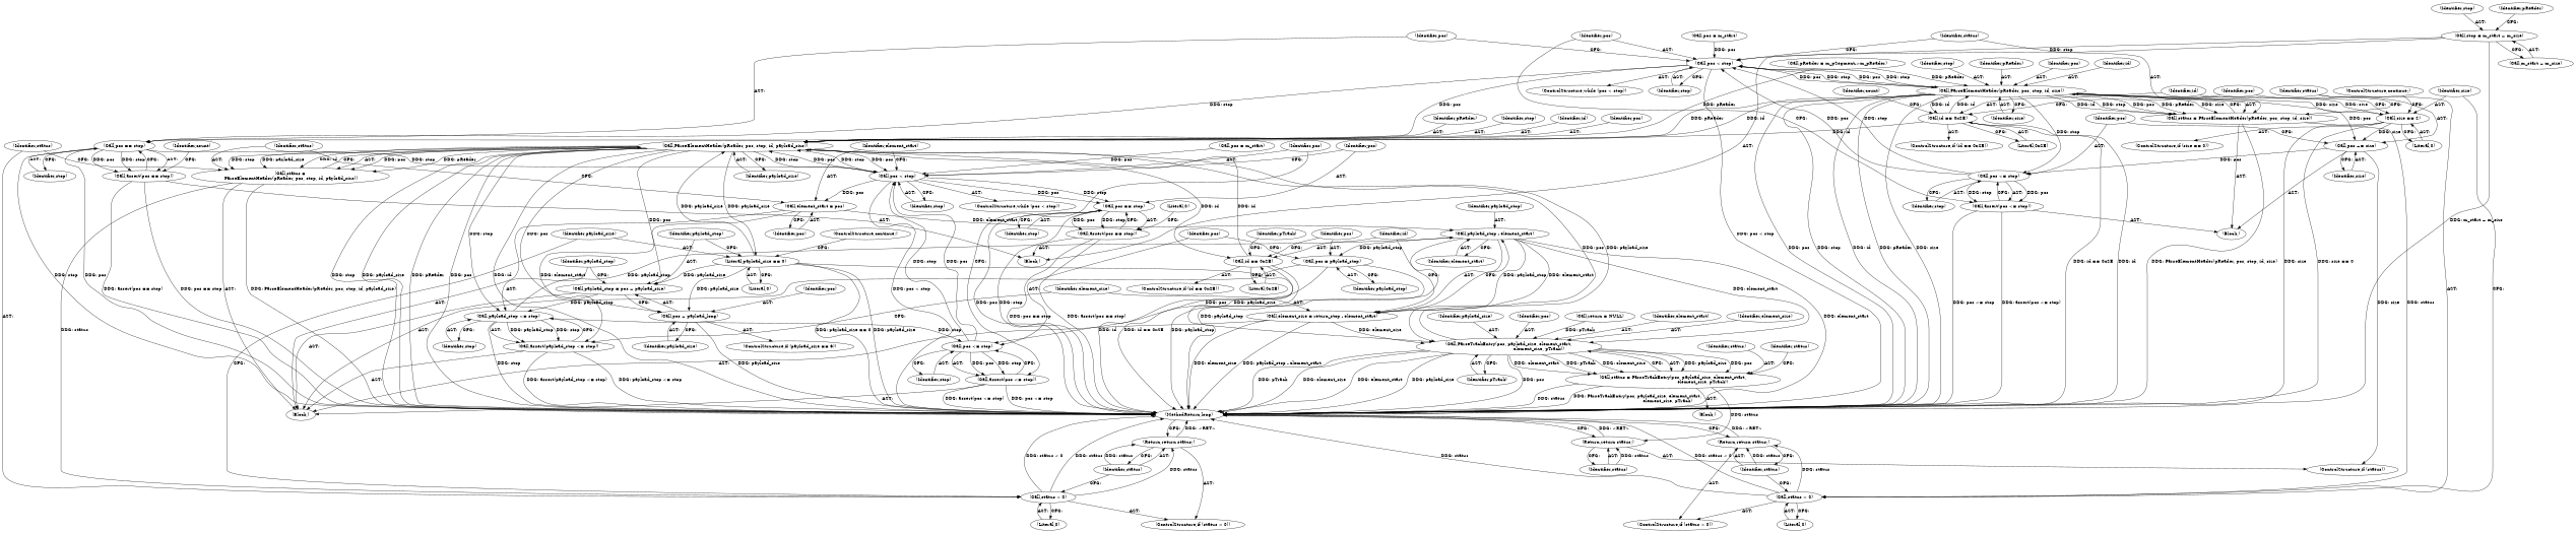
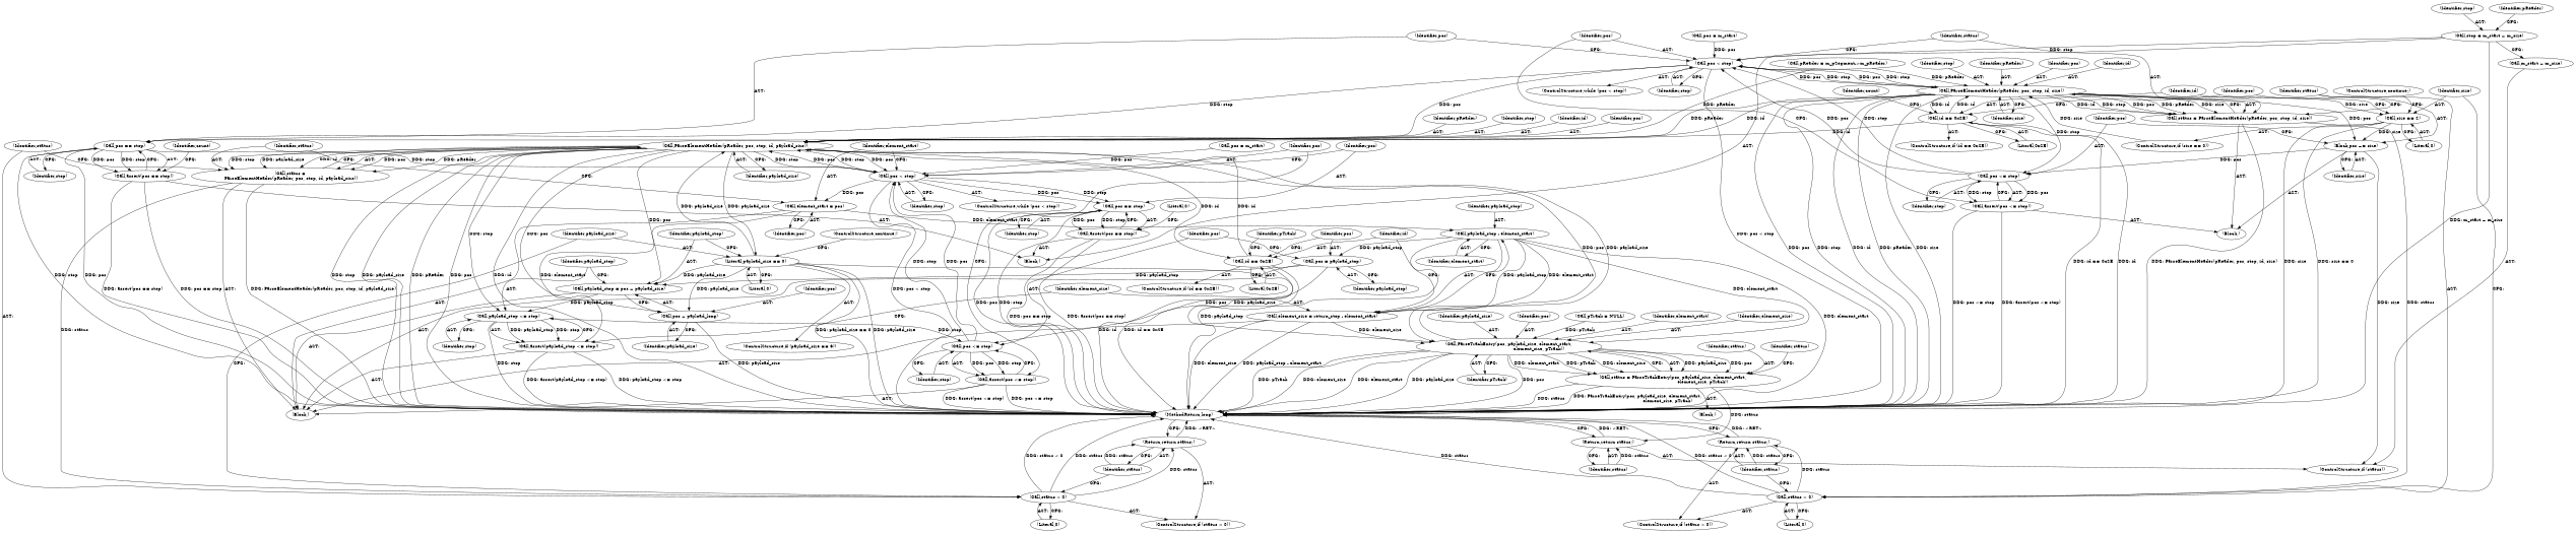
  digraph {
    n1 [label="(Call,stop = m_start + m_size)"]
    n2 [label="(Call,pos < stop)"]
    n3 [label="(Block,)"]
    n4 [label="(MethodReturn,long)"]
    n5 [label="(Call,m_start + m_size)"]
    n6 [label="(Call,ParseElementHeader(pReader, pos, stop, id, size))"]
    n7 [label="(Call,pos == stop)"]
    n8 [label="(ControlStructure,while (pos < stop))"]
    n9 [label="(Identifier,stop)"]
    n10 [label="(Return,return status;)"]
    n11 [label="(Return,return status;)"]
    n12 [label="(Return,return status;)"]
    n13 [label="(Call,status = ParseElementHeader(pReader, pos, stop, id, size))"]
    n14 [label="(Call,size == 2)"]
-   n15 [label="(Call,pos += size)"]
+   n15 [label="(Block,pos += size)"]
    n16 [label="(Call,pos <= stop)"]
    n17 [label="(Call,id == 0x2E)"]
    n18 [label="(Call,ParseElementHeader(pReader, pos, stop, id, payload_size))"]
    n19 [label="(Identifier,size)"]
    n20 [label="(Call,pos < stop)"]
    n21 [label="(Call,assert(pos == stop))"]
    n22 [label="(Identifier,stop)"]
    n23 [label="(Call,status < 0)"]
    n24 [label="(Block,)"]
    n25 [label="(ControlStructure,if (size == 0))"]
    n26 [label="(Literal,0)"]
    n27 [label="(Identifier,size)"]
    n28 [label="(ControlStructure,if (status))"]
    n29 [label="(Call,assert(pos <= stop))"]
    n30 [label="(Identifier,stop)"]
    n31 [label="(ControlStructure,if (id == 0x2E))"]
    n32 [label="(Literal,0x2E)"]
    n33 [label="(Call,ParseTrackEntry(pos, payload_size, element_start,\n                                          element_size, pTrack))"]
    n34 [label="(Call,status =\n ParseElementHeader(pReader, pos, stop, id, payload_size))"]
    n35 [label="(Literal,payload_size == 0)"]
    n36 [label="(Call,payload_stop = pos + payload_size)"]
    n37 [label="(Call,payload_stop <= stop)"]
    n38 [label="(Call,pos + payload_long)"]
    n39 [label="(Call,id == 0x2E)"]
    n40 [label="(Identifier,payload_size)"]
    n41 [label="(ControlStructure,if (status < 0))"]
    n42 [label="(Literal,0)"]
    n43 [label="(Identifier,status)"]
    n44 [label="(Call,element_start = pos)"]
    n45 [label="(Call,pos == stop)"]
    n46 [label="(ControlStructure,while (pos < stop))"]
    n47 [label="(Identifier,stop)"]
    n48 [label="(Call,status = ParseTrackEntry(pos, payload_size, element_start,\n                                          element_size, pTrack))"]
    n49 [label="(Identifier,pTrack)"]
    n50 [label="(Block,)"]
    n51 [label="(Call,status < 0)"]
    n52 [label="(ControlStructure,if (payload_size == 6))"]
    n53 [label="(Literal,0)"]
    n54 [label="(Call,payload_stop - element_start)"]
    n55 [label="(Call,pos <= stop)"]
    n56 [label="(Call,assert(payload_stop <= stop))"]
    n57 [label="(Identifier,stop)"]
    n58 [label="(Identifier,payload_size)"]
    n59 [label="(ControlStructure,if (id == 0x2E))"]
    n60 [label="(Literal,0x2E)"]
    n61 [label="(Identifier,pos)"]
    n62 [label="(Call,assert(pos == stop))"]
    n63 [label="(Identifier,stop)"]
    n64 [label="(Call,element_size = return_stop - element_start)"]
    n65 [label="(Call,pos = payload_stop)"]
    n66 [label="(Identifier,element_start)"]
    n67 [label="(Identifier,payload_stop)"]
    n68 [label="(Block,)"]
    n69 [label="(Identifier,status)"]
    n70 [label="(Call,assert(pos <= stop))"]
    n71 [label="(Identifier,stop)"]
    n72 [label="(Literal,0)"]
    n73 [label="(ControlStructure,if (status < 0))"]
    n74 [label="(Identifier,status)"]
    n75 [label="(Identifier,pos)"]
    n76 [label="(Identifier,element_start)"]
    n77 [label="(Identifier,id)"]
    n78 [label="(Identifier,stop)"]
    n79 [label="(Identifier,stop)"]
    n80 [label="(Identifier,status)"]
    n81 [label="(Identifier,pReader)"]
    n82 [label="(Identifier,pos)"]
    n83 [label="(Identifier,pos)"]
    n84 [label="(Identifier,pTrack)"]
    n85 [label="(Identifier,status)"]
    n86 [label="(Identifier,stop)"]
    n87 [label="(ControlStructure,continue;)"]
    n88 [label="(Identifier,payload_stop)"]
    n89 [label="(Call,pReader = m_pSegment->m_pReader)"]
    n90 [label="(Identifier,pos)"]
    n91 [label="(Identifier,status)"]
    n92 [label="(Identifier,pos)"]
    n93 [label="(Identifier,id)"]
    n94 [label="(Identifier,id)"]
    n95 [label="(Identifier,element_size)"]
    n96 [label="(Identifier,payload_size)"]
    n97 [label="(Identifier,size)"]
    n98 [label="(Identifier,id)"]
    n99 [label="(Identifier,payload_size)"]
    n100 [label="(ControlStructure,continue;)"]
    n101 [label="(Identifier,pos)"]
    n102 [label="(Identifier,element_size)"]
    n103 [label="(Identifier,count)"]
    n104 [label="(Identifier,pos)"]
    n105 [label="(Identifier,payload_stop)"]
    n106 [label="(Identifier,element_start)"]
    n107 [label="(Call,pos = m_start)"]
    n108 [label="(Identifier,status)"]
    n109 [label="(Identifier,status)"]
    n110 [label="(Identifier,payload_stop)"]
    n111 [label="(Identifier,count)"]
    n112 [label="(Identifier,status)"]
    n113 [label="(Literal,0)"]
-   n114 [label="(Call,return = NULL)"]
+   n114 [label="(Call,pTrack = NULL)"]
    n115 [label="(Call,pos = m_start)"]
    n116 [label="(Identifier,pos)"]
    n117 [label="(Identifier,pos)"]
    n118 [label="(Identifier,pReader)"]
    n119 [label="(Identifier,pReader)"]
    n120 [label="(Identifier,pos)"]
    n121 [label="(Identifier,pos)"]
    n122 [label="(Identifier,pos)"]
    n1 -> n2 [label="DDG: stop"]
    n1 -> n3 [label="AST: "]
    n1 -> n4 [label="DDG: m_start + m_size"]
    n1 -> n5 [label="CFG: "]
    n2 -> n4 [label="DDG: pos < stop"]
    n2 -> n6 [label="DDG: pos"]
    n2 -> n6 [label="DDG: stop"]
    n2 -> n7 [label="DDG: pos"]
    n2 -> n7 [label="DDG: stop"]
    n2 -> n8 [label="AST: "]
    n2 -> n9 [label="CFG: "]
    n4 -> n10 [label="CFG: "]
    n4 -> n11 [label="CFG: "]
    n4 -> n12 [label="CFG: "]
-   n5 -> n1 [label="AST: "]
+   n5 -> n28 [label="AST: "]
    n6 -> n2 [label="DDG: pos"]
    n6 -> n2 [label="DDG: stop"]
    n6 -> n4 [label="DDG: size"]
    n6 -> n4 [label="DDG: pos"]
    n6 -> n4 [label="DDG: stop"]
    n6 -> n4 [label="DDG: id"]
    n6 -> n4 [label="DDG: pReader"]
    n6 -> n13 [label="AST: "]
    n6 -> n13 [label="DDG: id"]
    n6 -> n13 [label="DDG: stop"]
    n6 -> n13 [label="DDG: pos"]
    n6 -> n13 [label="DDG: pReader"]
    n6 -> n13 [label="DDG: size"]
    n6 -> n14 [label="DDG: size"]
    n6 -> n15 [label="DDG: pos"]
    n6 -> n16 [label="DDG: stop"]
    n6 -> n17 [label="DDG: id"]
    n6 -> n18 [label="DDG: pReader"]
    n6 -> n18 [label="DDG: id"]
    n6 -> n19 [label="CFG: "]
    n7 -> n4 [label="DDG: pos"]
    n7 -> n4 [label="DDG: stop"]
    n7 -> n20 [label="DDG: stop"]
    n7 -> n21 [label="AST: "]
    n7 -> n21 [label="DDG: pos"]
    n7 -> n21 [label="DDG: stop"]
    n7 -> n22 [label="CFG: "]
    n9 -> n2 [label="AST: "]
    n10 -> n4 [label="DDG: <RET>"]
    n10 -> n41 [label="AST: "]
    n10 -> n43 [label="CFG: "]
    n11 -> n4 [label="DDG: <RET>"]
    n11 -> n28 [label="AST: "]
    n11 -> n69 [label="CFG: "]
    n12 -> n4 [label="DDG: <RET>"]
    n12 -> n73 [label="AST: "]
    n12 -> n74 [label="CFG: "]
    n13 -> n4 [label="DDG: ParseElementHeader(pReader, pos, stop, id, size)"]
    n13 -> n6 [label="CFG: "]
    n13 -> n23 [label="DDG: status"]
    n13 -> n24 [label="AST: "]
    n14 -> n4 [label="DDG: size"]
    n14 -> n4 [label="DDG: size == 0"]
-   n14 -> n6 [label="DDG: size"]
+   n25 -> n6 [label="DDG: size"]
    n14 -> n15 [label="DDG: size"]
    n14 -> n25 [label="AST: "]
    n14 -> n26 [label="CFG: "]
    n15 -> n16 [label="DDG: pos"]
    n15 -> n24 [label="AST: "]
    n15 -> n27 [label="CFG: "]
    n15 -> n28 [label="DDG: size"]
    n16 -> n2 [label="DDG: pos"]
    n16 -> n2 [label="DDG: stop"]
    n16 -> n29 [label="AST: "]
    n16 -> n29 [label="DDG: pos"]
    n16 -> n29 [label="DDG: stop"]
    n16 -> n30 [label="CFG: "]
    n17 -> n4 [label="DDG: id"]
    n17 -> n4 [label="DDG: id == 0x2E"]
    n17 -> n6 [label="DDG: id"]
    n17 -> n18 [label="DDG: id"]
    n17 -> n31 [label="AST: "]
    n17 -> n32 [label="CFG: "]
    n18 -> n4 [label="DDG: stop"]
    n18 -> n4 [label="DDG: payload_size"]
    n18 -> n4 [label="DDG: pReader"]
    n18 -> n4 [label="DDG: pos"]
    n18 -> n4 [label="DDG: id"]
    n18 -> n20 [label="DDG: pos"]
    n18 -> n20 [label="DDG: stop"]
    n18 -> n33 [label="DDG: pos"]
    n18 -> n34 [label="AST: "]
    n18 -> n34 [label="DDG: pos"]
    n18 -> n34 [label="DDG: pReader"]
    n18 -> n34 [label="DDG: stop"]
    n18 -> n34 [label="DDG: payload_size"]
    n18 -> n34 [label="DDG: id"]
    n18 -> n35 [label="DDG: payload_size"]
    n18 -> n36 [label="DDG: pos"]
    n18 -> n37 [label="DDG: stop"]
    n18 -> n38 [label="DDG: pos"]
    n18 -> n39 [label="DDG: id"]
    n18 -> n40 [label="CFG: "]
    n19 -> n6 [label="AST: "]
    n20 -> n4 [label="DDG: pos < stop"]
    n20 -> n18 [label="DDG: pos"]
    n20 -> n18 [label="DDG: stop"]
    n20 -> n44 [label="DDG: pos"]
    n20 -> n45 [label="DDG: pos"]
    n20 -> n45 [label="DDG: stop"]
    n20 -> n46 [label="AST: "]
    n20 -> n47 [label="CFG: "]
    n21 -> n3 [label="AST: "]
    n21 -> n4 [label="DDG: assert(pos == stop)"]
    n21 -> n4 [label="DDG: pos == stop"]
    n21 -> n7 [label="CFG: "]
    n22 -> n7 [label="AST: "]
    n23 -> n4 [label="DDG: status"]
    n23 -> n4 [label="DDG: status < 0"]
    n23 -> n10 [label="DDG: status"]
    n23 -> n41 [label="AST: "]
    n23 -> n42 [label="CFG: "]
    n26 -> n14 [label="AST: "]
    n27 -> n15 [label="AST: "]
    n29 -> n4 [label="DDG: pos <= stop"]
    n29 -> n4 [label="DDG: assert(pos <= stop)"]
    n29 -> n16 [label="CFG: "]
    n29 -> n24 [label="AST: "]
    n30 -> n16 [label="AST: "]
    n32 -> n17 [label="AST: "]
    n33 -> n4 [label="DDG: element_size"]
    n33 -> n4 [label="DDG: element_start"]
    n33 -> n4 [label="DDG: payload_size"]
    n33 -> n4 [label="DDG: pos"]
    n33 -> n4 [label="DDG: pTrack"]
    n33 -> n18 [label="DDG: payload_size"]
    n33 -> n48 [label="AST: "]
    n33 -> n48 [label="DDG: payload_size"]
    n33 -> n48 [label="DDG: pos"]
    n33 -> n48 [label="DDG: element_start"]
    n33 -> n48 [label="DDG: pTrack"]
    n33 -> n48 [label="DDG: element_size"]
    n33 -> n49 [label="CFG: "]
    n34 -> n4 [label="DDG: ParseElementHeader(pReader, pos, stop, id, payload_size)"]
    n34 -> n18 [label="CFG: "]
    n34 -> n50 [label="AST: "]
    n34 -> n51 [label="DDG: status"]
    n35 -> n4 [label="DDG: payload_size == 0"]
    n35 -> n4 [label="DDG: payload_size"]
    n35 -> n18 [label="DDG: payload_size"]
    n35 -> n33 [label="DDG: payload_size"]
    n35 -> n36 [label="DDG: payload_size"]
    n35 -> n38 [label="DDG: payload_size"]
-   n38 -> n52 [label="AST: "]
+   n35 -> n52 [label="AST: "]
    n35 -> n53 [label="CFG: "]
    n36 -> n37 [label="DDG: payload_stop"]
    n36 -> n38 [label="CFG: "]
    n36 -> n50 [label="AST: "]
    n37 -> n4 [label="DDG: stop"]
-   n37 -> n54 [label="DDG: payload_stop"]
    n37 -> n55 [label="DDG: stop"]
    n37 -> n56 [label="AST: "]
    n37 -> n56 [label="DDG: payload_stop"]
    n37 -> n56 [label="DDG: stop"]
    n37 -> n57 [label="CFG: "]
    n38 -> n4 [label="DDG: payload_size"]
    n38 -> n36 [label="AST: "]
    n38 -> n58 [label="CFG: "]
    n39 -> n4 [label="DDG: id"]
    n39 -> n4 [label="DDG: id == 0x2E"]
    n39 -> n18 [label="DDG: id"]
    n39 -> n59 [label="AST: "]
    n39 -> n60 [label="CFG: "]
    n40 -> n18 [label="AST: "]
    n42 -> n23 [label="AST: "]
    n43 -> n10 [label="AST: "]
    n43 -> n10 [label="DDG: status"]
    n43 -> n23 [label="CFG: "]
    n44 -> n50 [label="AST: "]
    n44 -> n54 [label="DDG: element_start"]
    n44 -> n56 [label="DDG: element_start"]
    n44 -> n61 [label="CFG: "]
    n45 -> n4 [label="DDG: stop"]
    n45 -> n4 [label="DDG: pos"]
    n45 -> n62 [label="AST: "]
    n45 -> n62 [label="DDG: pos"]
    n45 -> n62 [label="DDG: stop"]
    n45 -> n63 [label="CFG: "]
    n47 -> n20 [label="AST: "]
    n48 -> n4 [label="DDG: ParseTrackEntry(pos, payload_size, element_start,\n                                          element_size, pTrack)"]
    n48 -> n4 [label="DDG: status"]
    n48 -> n11 [label="DDG: status"]
    n48 -> n33 [label="CFG: "]
    n48 -> n68 [label="AST: "]
    n49 -> n33 [label="AST: "]
    n51 -> n4 [label="DDG: status < 0"]
    n51 -> n4 [label="DDG: status"]
    n51 -> n12 [label="DDG: status"]
    n51 -> n72 [label="CFG: "]
    n51 -> n73 [label="AST: "]
    n53 -> n35 [label="AST: "]
    n54 -> n4 [label="DDG: element_start"]
    n54 -> n4 [label="DDG: payload_stop"]
    n54 -> n33 [label="DDG: element_start"]
    n54 -> n64 [label="AST: "]
    n54 -> n64 [label="DDG: payload_stop"]
    n54 -> n64 [label="DDG: element_start"]
    n54 -> n65 [label="DDG: payload_stop"]
    n54 -> n66 [label="CFG: "]
    n55 -> n20 [label="DDG: pos"]
    n55 -> n20 [label="DDG: stop"]
    n55 -> n70 [label="AST: "]
    n55 -> n70 [label="DDG: pos"]
    n55 -> n70 [label="DDG: stop"]
    n55 -> n71 [label="CFG: "]
    n56 -> n4 [label="DDG: assert(payload_stop <= stop)"]
    n56 -> n4 [label="DDG: payload_stop <= stop"]
    n56 -> n37 [label="CFG: "]
    n56 -> n50 [label="AST: "]
    n57 -> n37 [label="AST: "]
    n58 -> n38 [label="AST: "]
    n60 -> n39 [label="AST: "]
    n61 -> n44 [label="AST: "]
    n62 -> n3 [label="AST: "]
    n62 -> n4 [label="DDG: assert(pos == stop)"]
    n62 -> n4 [label="DDG: pos == stop"]
    n62 -> n45 [label="CFG: "]
    n63 -> n45 [label="AST: "]
    n64 -> n4 [label="DDG: element_size"]
    n64 -> n4 [label="DDG: payload_stop - element_start"]
    n64 -> n33 [label="DDG: element_size"]
    n64 -> n50 [label="AST: "]
    n64 -> n54 [label="CFG: "]
-   n65 -> n4 [label="DDG: payload_stop"]
+   n65 -> n36 [label="DDG: payload_stop"]
    n65 -> n50 [label="AST: "]
    n65 -> n55 [label="DDG: pos"]
    n65 -> n67 [label="CFG: "]
    n66 -> n54 [label="AST: "]
    n67 -> n65 [label="AST: "]
    n69 -> n11 [label="AST: "]
    n69 -> n11 [label="DDG: status"]
    n70 -> n4 [label="DDG: assert(pos <= stop)"]
    n70 -> n4 [label="DDG: pos <= stop"]
    n70 -> n50 [label="AST: "]
    n70 -> n55 [label="CFG: "]
    n71 -> n55 [label="AST: "]
    n72 -> n51 [label="AST: "]
    n74 -> n12 [label="AST: "]
    n74 -> n12 [label="DDG: status"]
    n74 -> n51 [label="CFG: "]
    n75 -> n20 [label="AST: "]
    n75 -> n70 [label="CFG: "]
    n76 -> n33 [label="AST: "]
    n77 -> n39 [label="AST: "]
    n77 -> n64 [label="CFG: "]
    n78 -> n1 [label="AST: "]
    n79 -> n18 [label="AST: "]
    n80 -> n34 [label="AST: "]
    n80 -> n44 [label="CFG: "]
    n81 -> n6 [label="AST: "]
    n82 -> n39 [label="CFG: "]
    n82 -> n65 [label="AST: "]
    n83 -> n2 [label="CFG: "]
    n83 -> n7 [label="AST: "]
    n84 -> n39 [label="CFG: "]
    n85 -> n34 [label="CFG: "]
    n85 -> n51 [label="AST: "]
    n86 -> n6 [label="AST: "]
    n87 -> n14 [label="CFG: "]
    n88 -> n54 [label="AST: "]
    n89 -> n6 [label="DDG: pReader"]
    n89 -> n18 [label="DDG: pReader"]
    n90 -> n6 [label="AST: "]
    n91 -> n2 [label="CFG: "]
    n91 -> n13 [label="AST: "]
    n92 -> n15 [label="CFG: "]
    n92 -> n16 [label="AST: "]
    n93 -> n14 [label="CFG: "]
    n93 -> n17 [label="AST: "]
    n94 -> n18 [label="AST: "]
    n95 -> n33 [label="AST: "]
    n96 -> n33 [label="AST: "]
    n97 -> n14 [label="AST: "]
    n97 -> n23 [label="CFG: "]
    n98 -> n6 [label="AST: "]
    n99 -> n35 [label="AST: "]
    n99 -> n51 [label="CFG: "]
    n100 -> n35 [label="CFG: "]
    n101 -> n18 [label="AST: "]
    n102 -> n56 [label="CFG: "]
    n102 -> n64 [label="AST: "]
    n103 -> n17 [label="CFG: "]
    n104 -> n33 [label="AST: "]
    n105 -> n35 [label="CFG: "]
    n105 -> n36 [label="AST: "]
    n106 -> n20 [label="CFG: "]
    n106 -> n44 [label="AST: "]
    n107 -> n2 [label="DDG: pos"]
    n108 -> n48 [label="AST: "]
    n109 -> n48 [label="CFG: "]
    n110 -> n36 [label="CFG: "]
    n110 -> n37 [label="AST: "]
    n111 -> n21 [label="CFG: "]
    n112 -> n13 [label="CFG: "]
    n112 -> n23 [label="AST: "]
    n113 -> n62 [label="CFG: "]
    n114 -> n33 [label="DDG: pTrack"]
    n115 -> n20 [label="DDG: pos"]
    n116 -> n55 [label="AST: "]
    n116 -> n65 [label="CFG: "]
    n117 -> n38 [label="AST: "]
    n118 -> n1 [label="CFG: "]
    n119 -> n18 [label="AST: "]
    n120 -> n2 [label="AST: "]
    n120 -> n29 [label="CFG: "]
    n121 -> n15 [label="AST: "]
    n121 -> n17 [label="CFG: "]
    n122 -> n20 [label="CFG: "]
    n122 -> n45 [label="AST: "]
  }
